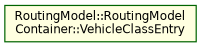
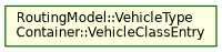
  digraph {
    rankdir=LR
-   n1 [color=darkgreen fillcolor=lightyellow fontname=Helvetica fontsize=10 height=0.2 label="RoutingModel::RoutingModel\lContainer::VehicleClassEntry" shape=record style=filled width=0.4]
+   n1 [color=darkgreen fillcolor=lightyellow fontname=Helvetica fontsize=10 height=0.2 label="RoutingModel::VehicleType\lContainer::VehicleClassEntry" shape=record style=filled width=0.4]
  }
